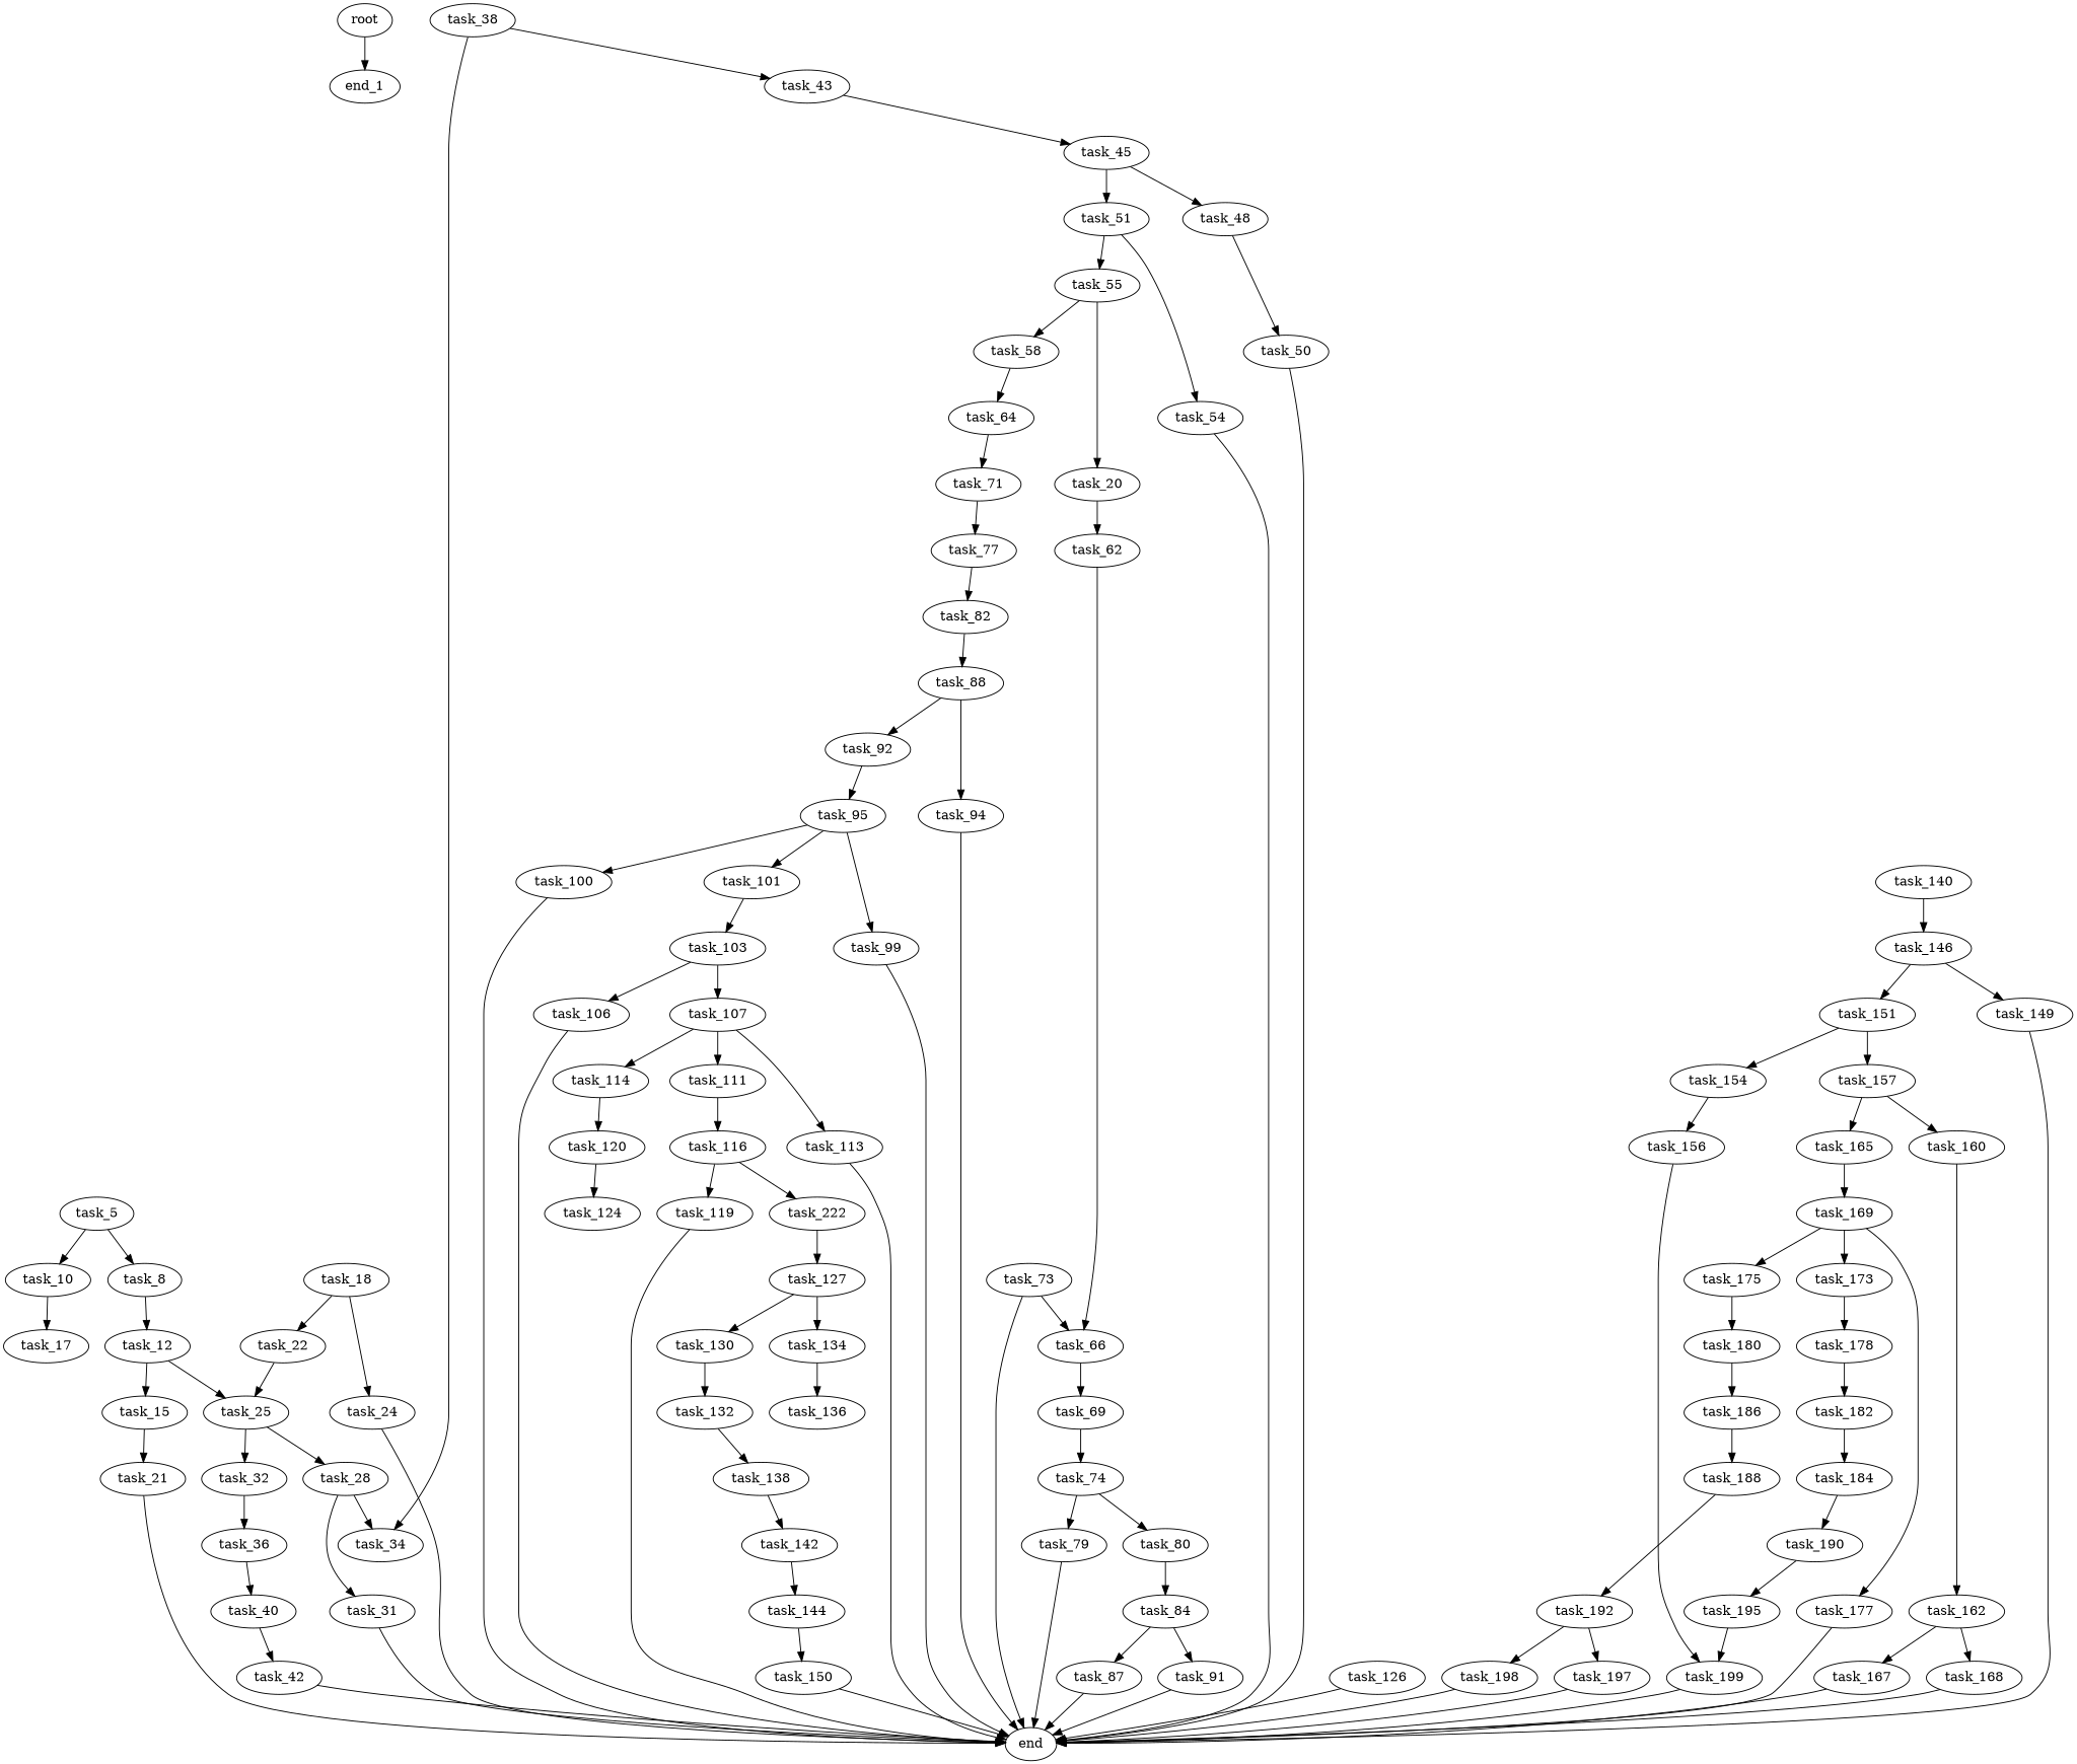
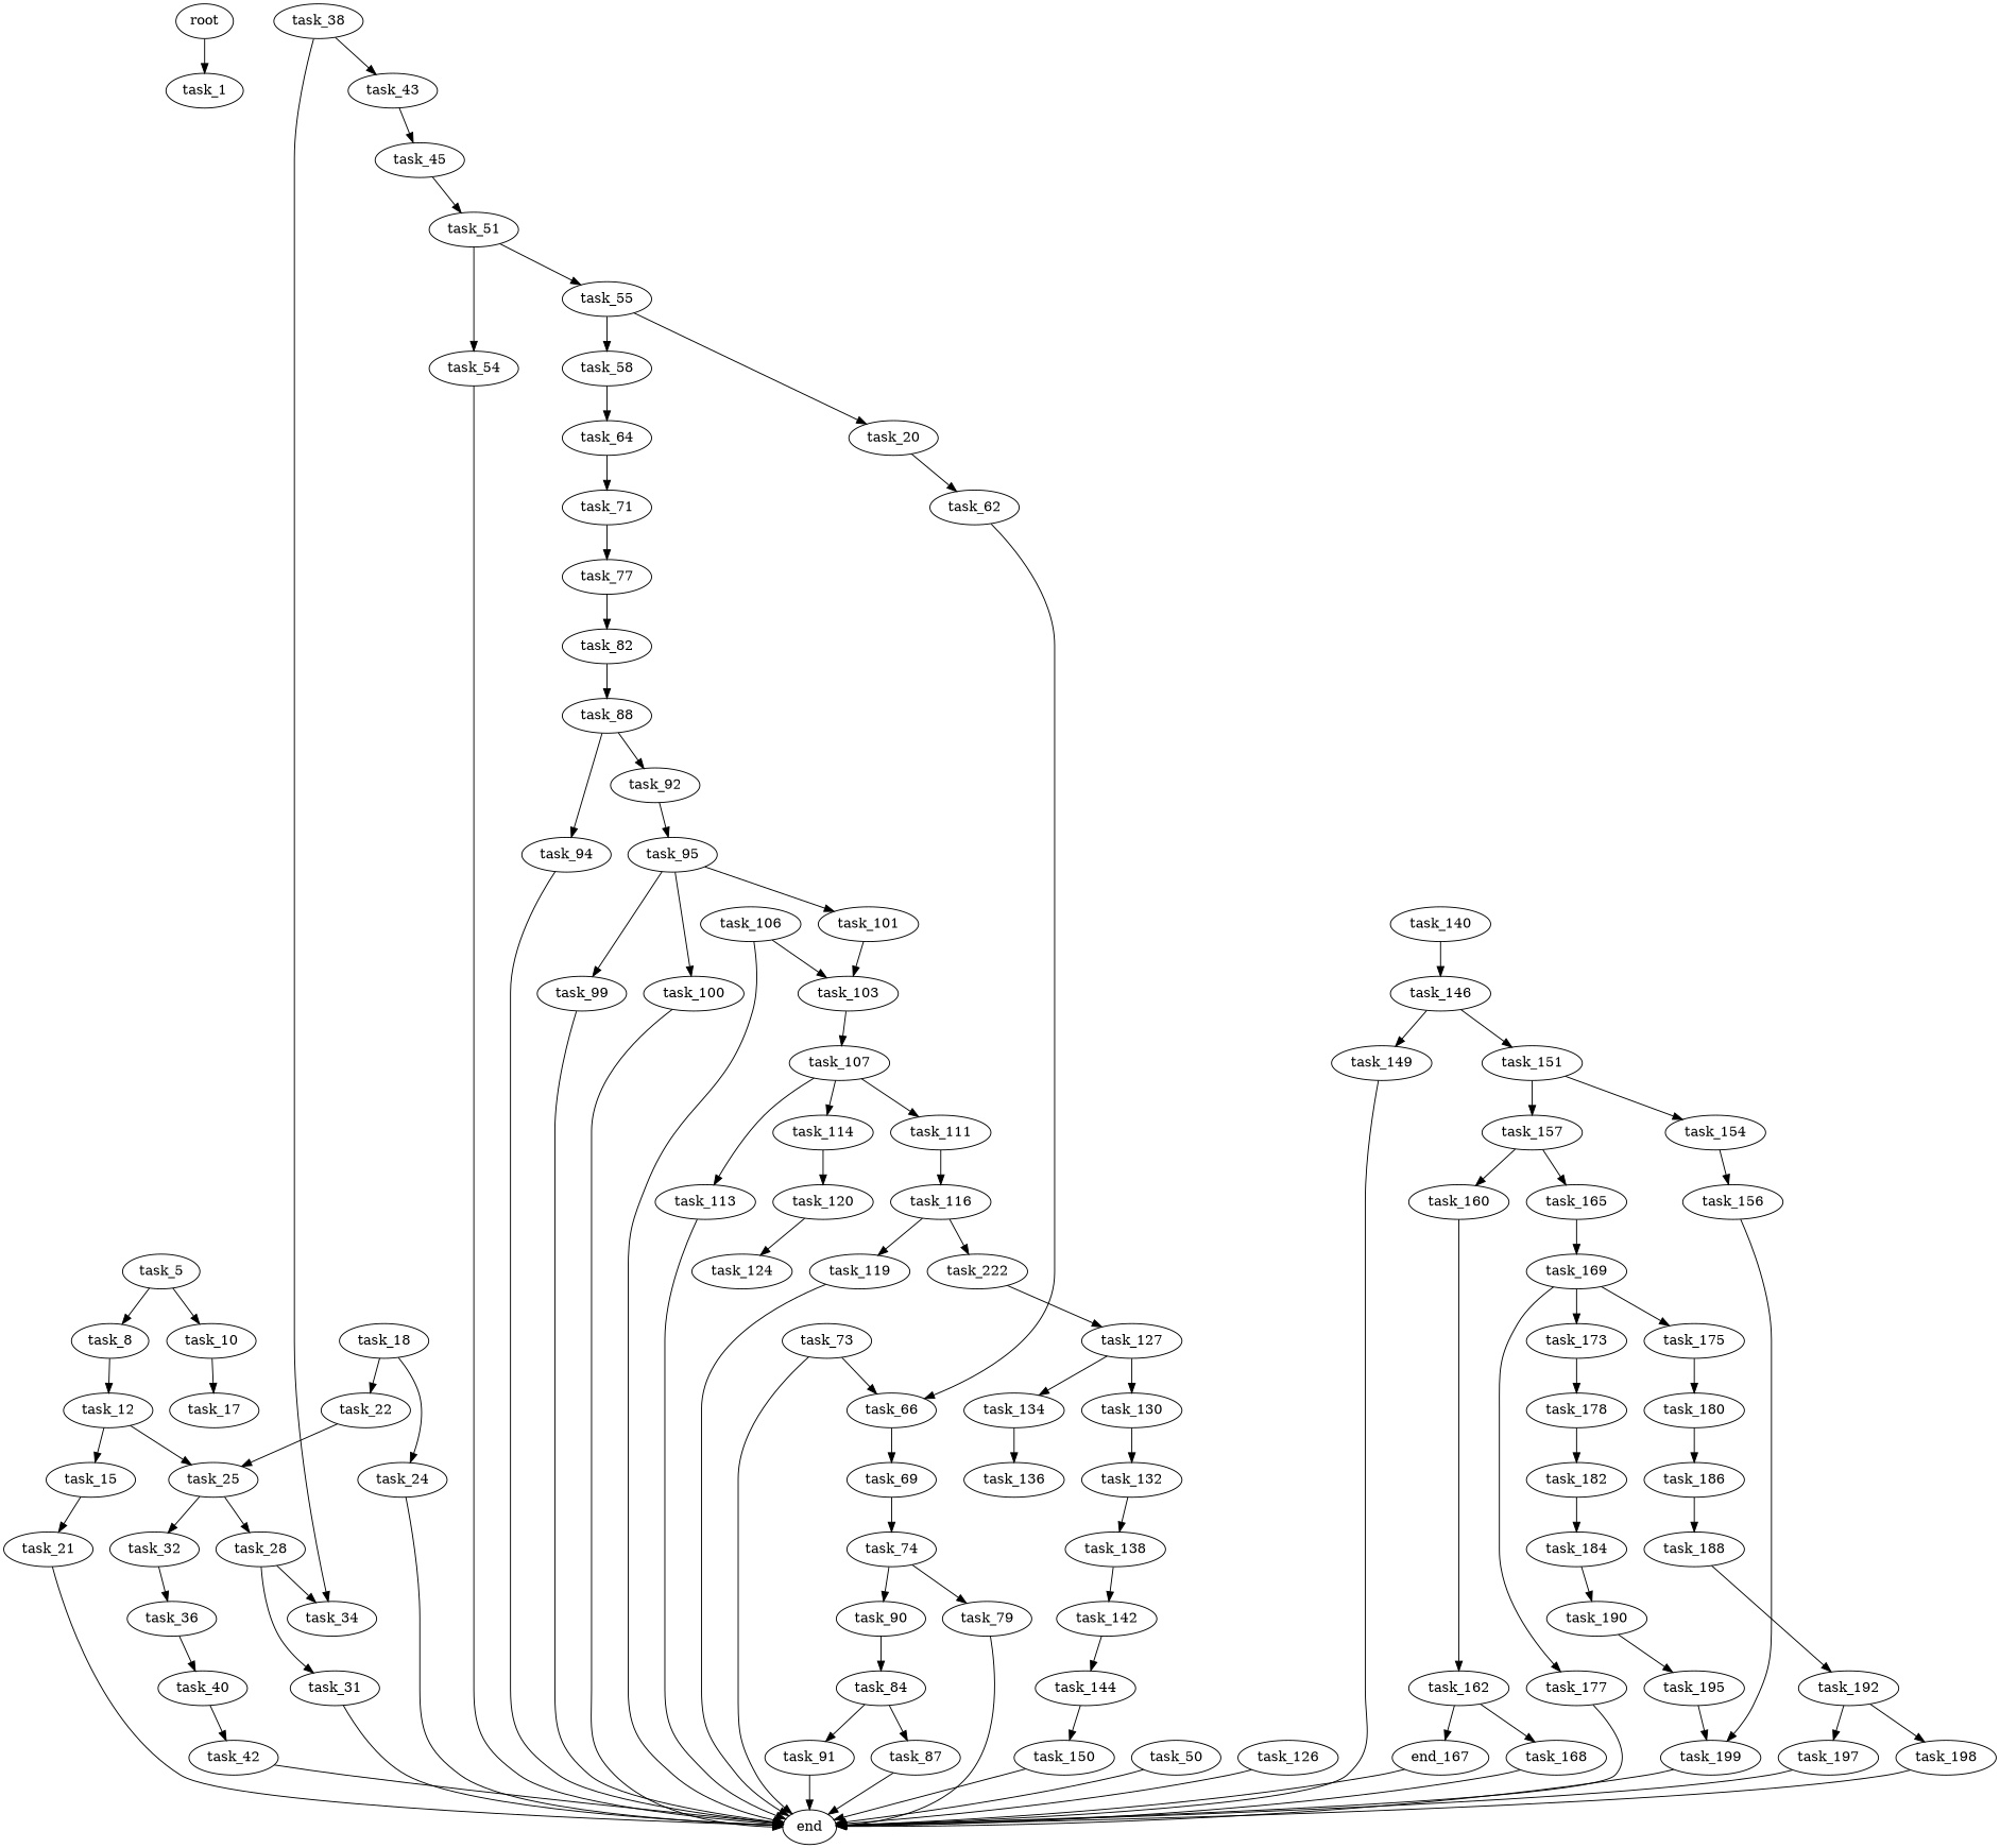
  digraph {
    root
-   task_1 [label=end_1]
+   task_1
    task_5
    task_8
    task_10
    task_12
    task_17
    task_15
    task_25
    task_21
    task_18
    task_22
    task_24
    end
    task_28
    task_32
    task_31
    task_34
    task_36
    task_40
    task_38
    task_43
    task_42
    task_45
-   task_48
    task_51
    task_50
    task_54
    task_55
    task_58
    n31 [label=task_20]
    task_64
    task_62
    task_71
    task_66
    task_77
    task_69
    task_74
    task_73
    task_82
    task_79
-   task_80
+   task_80 [label=task_90]
    task_84
    task_88
    task_87
    task_91
    task_92
    task_94
    task_95
    task_99
    task_100
    task_101
    task_103
    task_106
    task_107
    task_111
    task_113
    task_114
    task_116
    task_120
    task_119
    n62 [label=task_222]
    task_124
    task_127
    task_130
    task_134
    task_126
    task_132
    task_136
    task_138
    task_142
    task_144
    task_140
    task_146
    task_149
    task_151
    task_150
    task_154
    task_157
    task_156
    task_160
    task_165
    task_199
    task_162
    task_169
-   task_167
+   task_167 [label=end_167]
    task_168
    task_173
    task_175
    task_177
    task_178
    task_180
    task_182
    task_186
    task_184
    task_188
    task_190
    task_192
    task_195
    task_197
    task_198
    root -> task_1
    task_5 -> task_8
    task_5 -> task_10
    task_8 -> task_12
    task_10 -> task_17
    task_12 -> task_15
    task_12 -> task_25
    task_15 -> task_21
    task_25 -> task_28
    task_25 -> task_32
    task_21 -> end
    task_18 -> task_22
    task_18 -> task_24
    task_22 -> task_25
    task_24 -> end
    task_28 -> task_31
    task_28 -> task_34
    task_32 -> task_36
    task_31 -> end
    task_36 -> task_40
    task_40 -> task_42
    task_38 -> task_34
    task_38 -> task_43
    task_43 -> task_45
    task_42 -> end
-   task_45 -> task_48
    task_45 -> task_51
-   task_48 -> task_50
    task_51 -> task_54
    task_51 -> task_55
    task_50 -> end
    task_54 -> end
    task_55 -> task_58
    task_55 -> n31
    task_58 -> task_64
    n31 -> task_62
    task_64 -> task_71
    task_62 -> task_66
    task_71 -> task_77
    task_66 -> task_69
    task_77 -> task_82
    task_69 -> task_74
    task_74 -> task_79
    task_74 -> task_80
    task_73 -> end
    task_73 -> task_66
    task_82 -> task_88
    task_79 -> end
    task_80 -> task_84
    task_84 -> task_87
    task_84 -> task_91
    task_88 -> task_92
    task_88 -> task_94
    task_87 -> end
    task_91 -> end
    task_92 -> task_95
    task_94 -> end
    task_95 -> task_99
    task_95 -> task_100
    task_95 -> task_101
    task_99 -> end
    task_100 -> end
    task_101 -> task_103
-   task_103 -> task_106
+   task_106 -> task_103
    task_103 -> task_107
    task_106 -> end
    task_107 -> task_111
    task_107 -> task_113
    task_107 -> task_114
    task_111 -> task_116
    task_113 -> end
    task_114 -> task_120
    task_116 -> task_119
    task_116 -> n62
    task_120 -> task_124
    task_119 -> end
    n62 -> task_127
    task_127 -> task_130
    task_127 -> task_134
    task_130 -> task_132
    task_134 -> task_136
    task_126 -> end
    task_132 -> task_138
    task_138 -> task_142
    task_142 -> task_144
    task_144 -> task_150
    task_140 -> task_146
    task_146 -> task_149
    task_146 -> task_151
    task_149 -> end
    task_151 -> task_154
    task_151 -> task_157
    task_150 -> end
    task_154 -> task_156
    task_157 -> task_160
    task_157 -> task_165
    task_156 -> task_199
    task_160 -> task_162
    task_165 -> task_169
    task_199 -> end
    task_162 -> task_167
    task_162 -> task_168
    task_169 -> task_173
    task_169 -> task_175
    task_169 -> task_177
    task_167 -> end
    task_168 -> end
    task_173 -> task_178
    task_175 -> task_180
    task_177 -> end
    task_178 -> task_182
    task_180 -> task_186
    task_182 -> task_184
    task_186 -> task_188
    task_184 -> task_190
    task_188 -> task_192
    task_190 -> task_195
    task_192 -> task_197
    task_192 -> task_198
    task_195 -> task_199
    task_197 -> end
    task_198 -> end
  }
